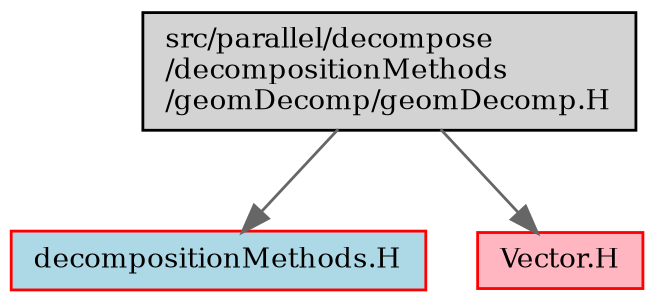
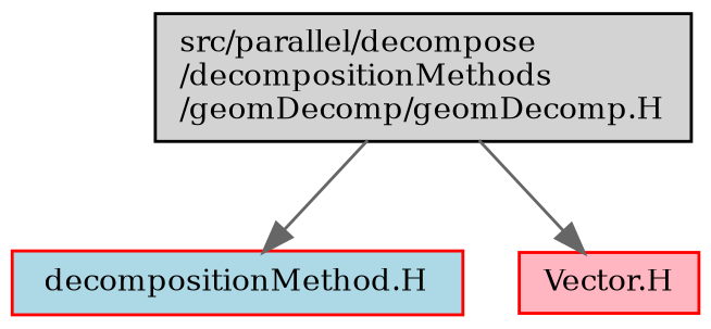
  digraph {
    fontname="DejaVu Serif"
    node [color=red fontname="DejaVu Serif" fontsize=10 shape=record style=filled]
    edge [color=gray40 fontname="DejaVu Serif" fontsize=10 labelfontname=Helvetica labelfontsize=10 style=solid]
    n1 [color=black fillcolor=lightgrey fontcolor=black height=0.2 label="src/parallel/decompose\l/decompositionMethods\l/geomDecomp/geomDecomp.H" width=0.4]
-   n2 [height=0.2 label="decompositionMethods.H" width=0.4 fillcolor=lightblue]
+   n2 [height=0.2 label="decompositionMethod.H" width=0.4 fillcolor=lightblue]
    n3 [height=0.2 label="Vector.H" width=0.4 fillcolor=lightpink]
    n1 -> n2
    n1 -> n3
  }
